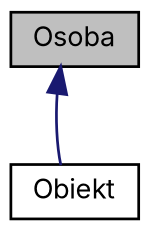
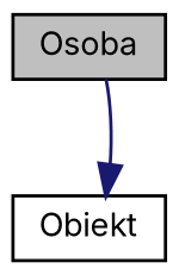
  digraph {
    fontname=Inter
    node [color=black fontname=Inter fontsize=10 shape=record style=filled]
    n1 [fillcolor=grey75 fontcolor=black height=0.2 label=Osoba width=0.4]
    n2 [fillcolor=white height=0.2 label=Obiekt width=0.4]
-   n1 -> n2 [color=midnightblue dir=back fontname=Inter fontsize=10 labelfontname=Helvetica labelfontsize=10 style=solid]
+   n2 -> n1 [color=midnightblue dir=back fontname=Inter fontsize=10 labelfontname=Helvetica labelfontsize=10 style=solid]
  }
